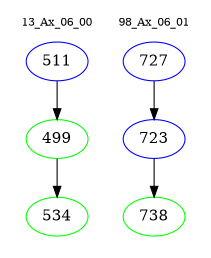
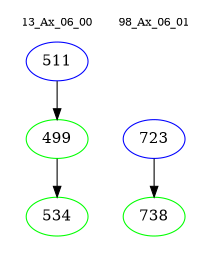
  digraph {
    node [color=blue]
    edge [color=black]
    n1 [label=511]
    n2 [color=green label=499]
    n3 [color=green label=534]
-   n4 [label=727]
    n5 [label=723]
    n6 [color=green label=738]
    subgraph cluster_1 {
      color=white
      fontsize=10
      label="13_Ax_06_00"
      n1
      n2
      n3
    }
    subgraph cluster_2 {
      color=white
      fontsize=10
      label="98_Ax_06_01"
-     n4
      n5
      n6
    }
    n1 -> n2
    n2 -> n3
-   n4 -> n5
    n5 -> n6
  }
